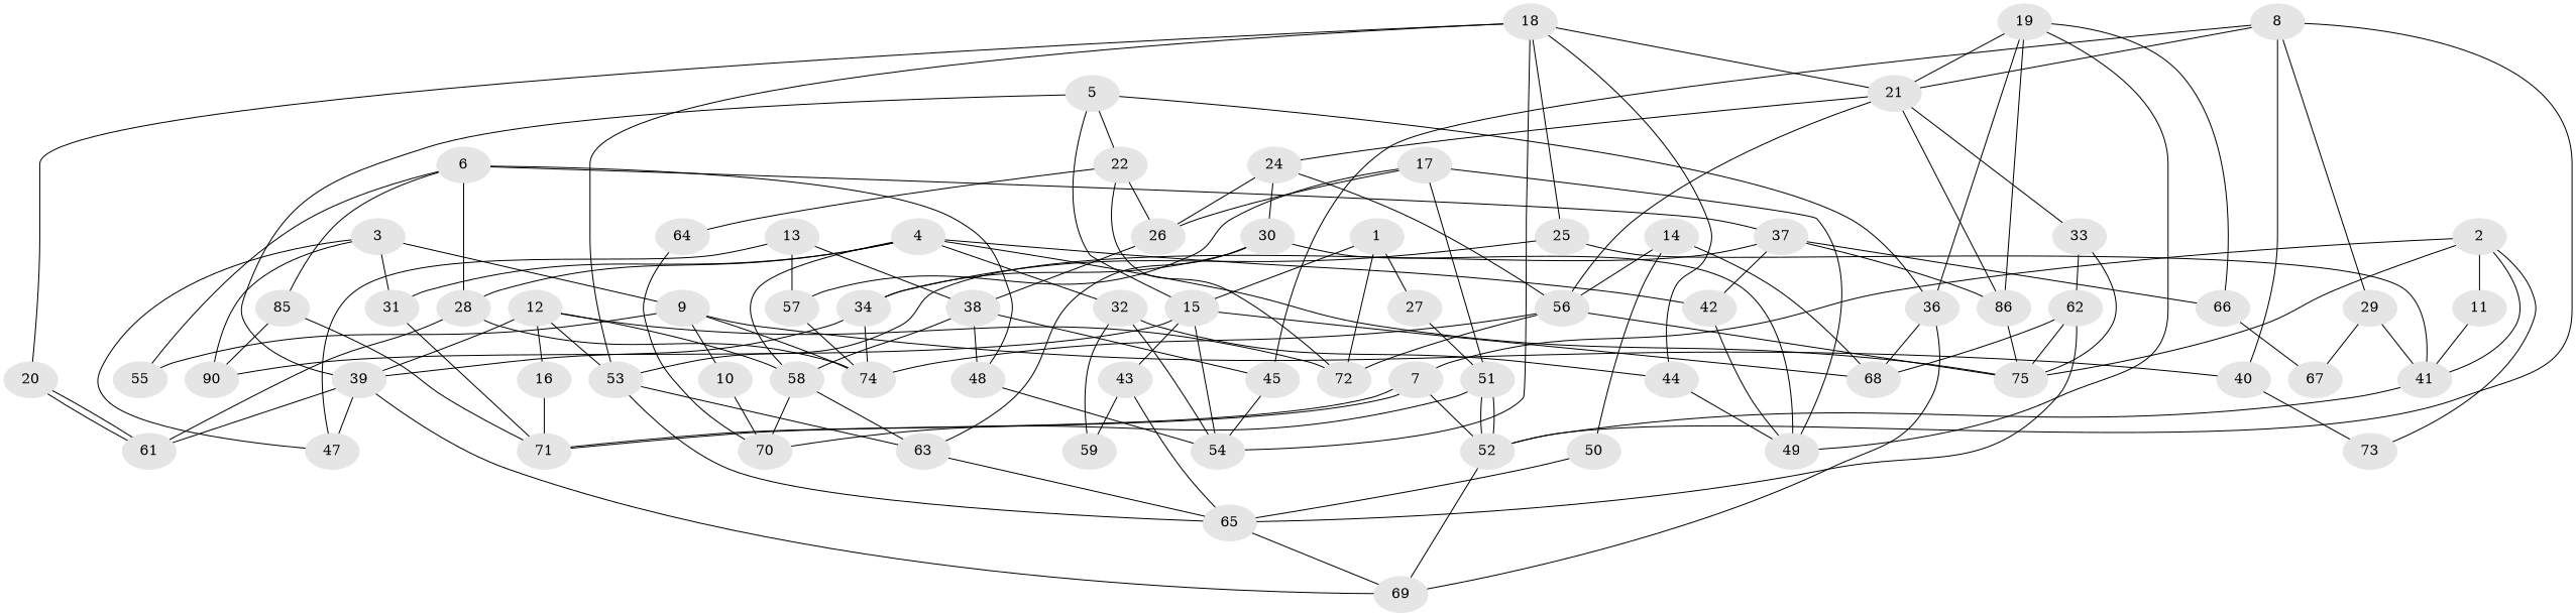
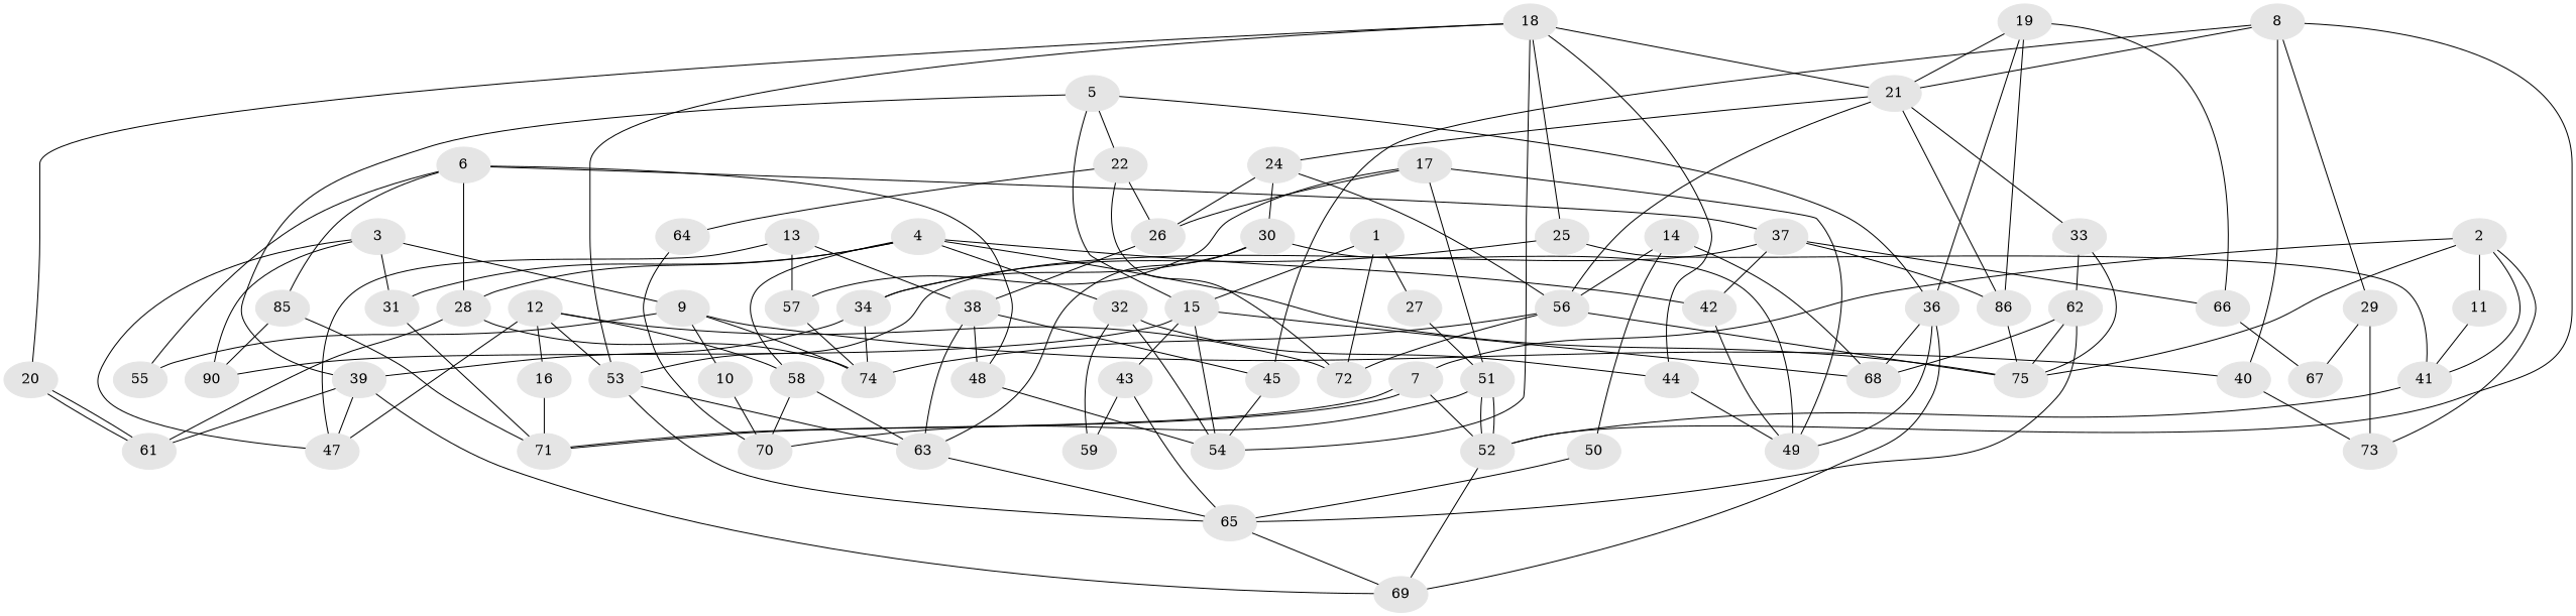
  graph {
    node [color=gray90 style=filled]
    1
    15
    27
    72
    n5 [label=90]
    68
    43
    54
    51
    2
    7
    11
    73
    75
    41
    52
    71
    42
    49
    3
    9
    31
    47
    55
    40
    10
    74
    4
    28
    32
    58
    61
    44
    59
    70
    63
    5
    22
    36
    39
    26
    64
    69
    6
    n45 [label=85]
    37
    48
    53
    n49 [label=86]
    66
    8
    21
    29
    45
    56
    24
    33
    67
    12
    16
    65
    13
    38
    57
    14
    50
    17
    18
    20
    25
    34
    19
    30
    62
    1 -- 15
    1 -- 27
    1 -- 72
    15 -- n5
    15 -- 68
    15 -- 43
    15 -- 54
    27 -- 51
    43 -- 59
    43 -- 65
    51 -- 52
    51 -- 52
    51 -- 70
    2 -- 7
    2 -- 11
    2 -- 73
    2 -- 75
    2 -- 41
    7 -- 52
    7 -- 71
    7 -- 71
    11 -- 41
    41 -- 52
    52 -- 69
    42 -- 49
    3 -- n5
    3 -- 9
    3 -- 31
    3 -- 47
    9 -- 55
    9 -- 40
    9 -- 10
    9 -- 74
    31 -- 71
    40 -- 73
    10 -- 70
    4 -- 75
    4 -- 42
    4 -- 31
    4 -- 28
    4 -- 32
    4 -- 58
    28 -- 74
    28 -- 61
    32 -- 54
    32 -- 44
    32 -- 59
    58 -- 70
    58 -- 63
    44 -- 49
    63 -- 65
    5 -- 15
    5 -- 22
    5 -- 36
    5 -- 39
    22 -- 72
    22 -- 26
    22 -- 64
    36 -- 68
    36 -- 69
    39 -- 47
    39 -- 61
    39 -- 69
    26 -- 38
    64 -- 70
    6 -- 55
    6 -- 28
    6 -- n45
    6 -- 37
    6 -- 48
    n45 -- n5
    n45 -- 71
    37 -- 42
    37 -- 53
    37 -- n49
    37 -- 66
    48 -- 54
    53 -- 63
    53 -- 65
    n49 -- 75
    66 -- 67
    8 -- 52
    8 -- 40
    8 -- 21
    8 -- 29
    8 -- 45
    21 -- n49
    21 -- 56
    21 -- 24
    21 -- 33
-   29 -- 41
+   29 -- 73
    29 -- 67
    45 -- 54
    56 -- 72
    56 -- 75
    56 -- 74
    24 -- 26
    24 -- 56
    24 -- 30
    33 -- 75
    33 -- 62
    12 -- 72
-   12 -- 39
+   12 -- 47
    12 -- 58
    12 -- 53
    12 -- 16
    16 -- 71
    65 -- 69
    13 -- 47
    13 -- 38
    13 -- 57
-   38 -- 58
+   38 -- 63
    38 -- 48
    38 -- 45
    57 -- 74
    14 -- 68
    14 -- 56
    14 -- 50
    50 -- 65
    17 -- 51
    17 -- 49
    17 -- 26
    17 -- 57
    18 -- 54
    18 -- 44
    18 -- 53
    18 -- 21
    18 -- 20
    18 -- 25
    20 -- 61
    20 -- 61
    25 -- 41
    25 -- 34
    34 -- 74
    34 -- 39
-   19 -- 49
+   36 -- 49
    19 -- 36
    19 -- n49
    19 -- 66
    19 -- 21
    30 -- 49
    30 -- 63
    30 -- 34
    62 -- 68
    62 -- 75
    62 -- 65
  }
